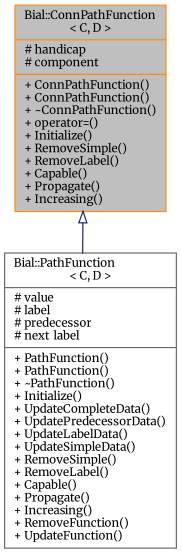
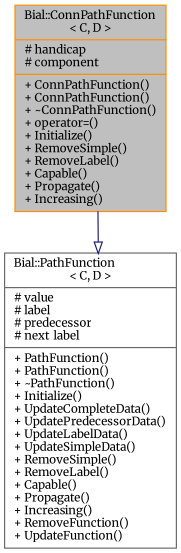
  digraph {
    fontname=Merriweather
    node [fontname=Merriweather fontsize=10 shape=record style=filled]
    n1 [color=darkorange fillcolor=grey75 fontcolor=black height=0.2 label="{Bial::ConnPathFunction\l\< C, D \>\n|# handicap\l# component\l|+ ConnPathFunction()\l+ ConnPathFunction()\l+ ~ConnPathFunction()\l+ operator=()\l+ Initialize()\l+ RemoveSimple()\l+ RemoveLabel()\l+ Capable()\l+ Propagate()\l+ Increasing()\l}" width=0.4]
    n2 [color=gray40 fillcolor=white height=0.2 label="{Bial::PathFunction\l\< C, D \>\n|# value\l# label\l# predecessor\l# next_label\l|+ PathFunction()\l+ PathFunction()\l+ ~PathFunction()\l+ Initialize()\l+ UpdateCompleteData()\l+ UpdatePredecessorData()\l+ UpdateLabelData()\l+ UpdateSimpleData()\l+ RemoveSimple()\l+ RemoveLabel()\l+ Capable()\l+ Propagate()\l+ Increasing()\l+ RemoveFunction()\l+ UpdateFunction()\l}" width=0.4]
-   n1 -> n2 [arrowtail=onormal color=midnightblue dir=back fontname=Merriweather fontsize=10 labelfontname=Helvetica labelfontsize=10 style=solid]
+   n2 -> n1 [arrowtail=onormal color=midnightblue dir=back fontname=Merriweather fontsize=10 labelfontname=Helvetica labelfontsize=10 style=solid]
  }
